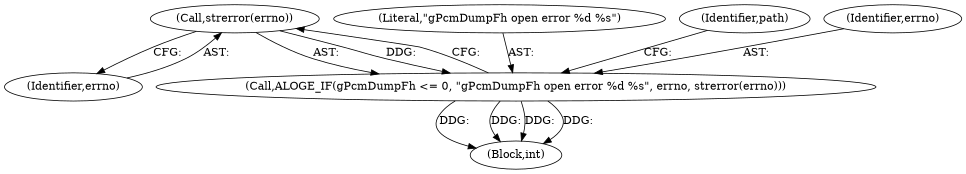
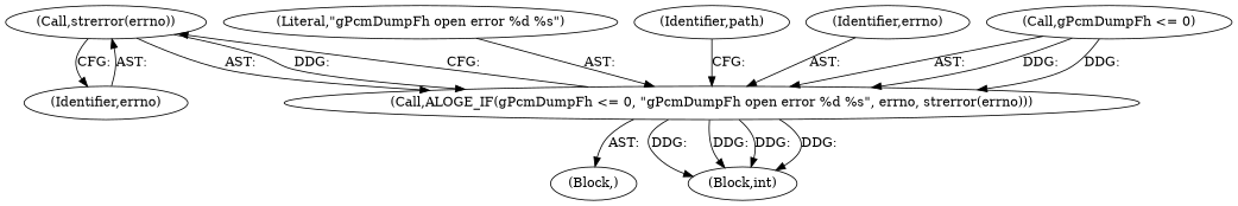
  digraph {
    n1 [label="(Call,strerror(errno))"]
    n2 [label="(Call,ALOGE_IF(gPcmDumpFh <= 0, \"gPcmDumpFh open error %d %s\", errno, strerror(errno)))"]
    n3 [label="(Identifier,errno)"]
+   n4 [label="(Block,)"]
    n5 [label="(Block,int)"]
    n6 [label="(Literal,\"gPcmDumpFh open error %d %s\")"]
    n7 [label="(Identifier,path)"]
    n8 [label="(Identifier,errno)"]
+   n9 [label="(Call,gPcmDumpFh <= 0)"]
    n1 -> n2 [label="AST: "]
    n1 -> n2 [label="DDG: "]
    n1 -> n3 [label="CFG: "]
    n2 -> n1 [label="CFG: "]
+   n2 -> n4 [label="AST: "]
    n2 -> n5 [label="DDG: "]
    n2 -> n5 [label="DDG: "]
    n2 -> n5 [label="DDG: "]
    n2 -> n5 [label="DDG: "]
    n3 -> n1 [label="AST: "]
    n6 -> n2 [label="AST: "]
    n7 -> n2 [label="CFG: "]
    n8 -> n2 [label="AST: "]
+   n9 -> n2 [label="AST: "]
+   n9 -> n2 [label="DDG: "]
+   n9 -> n2 [label="DDG: "]
  }
